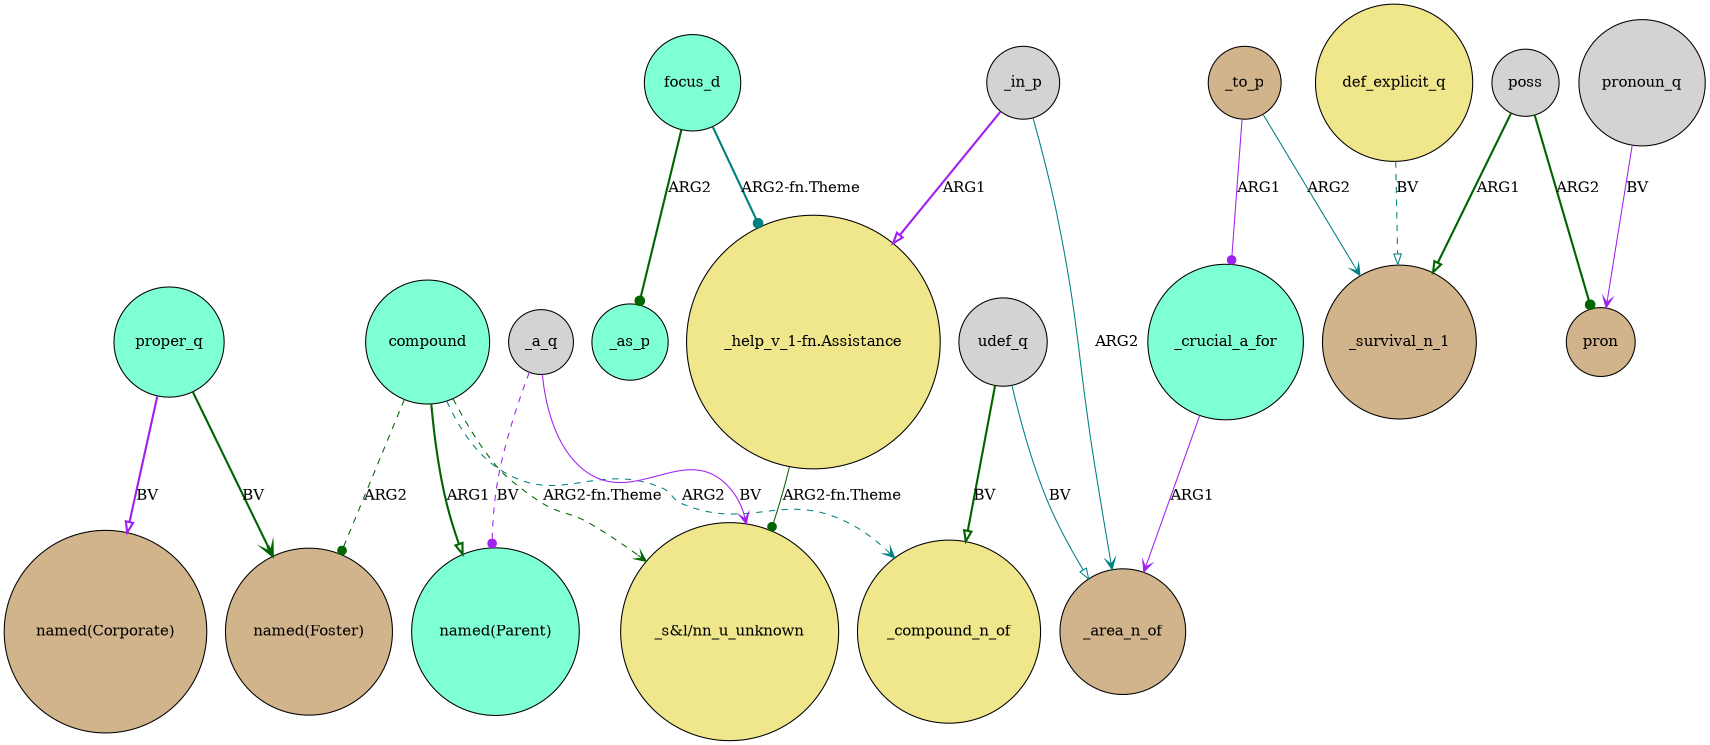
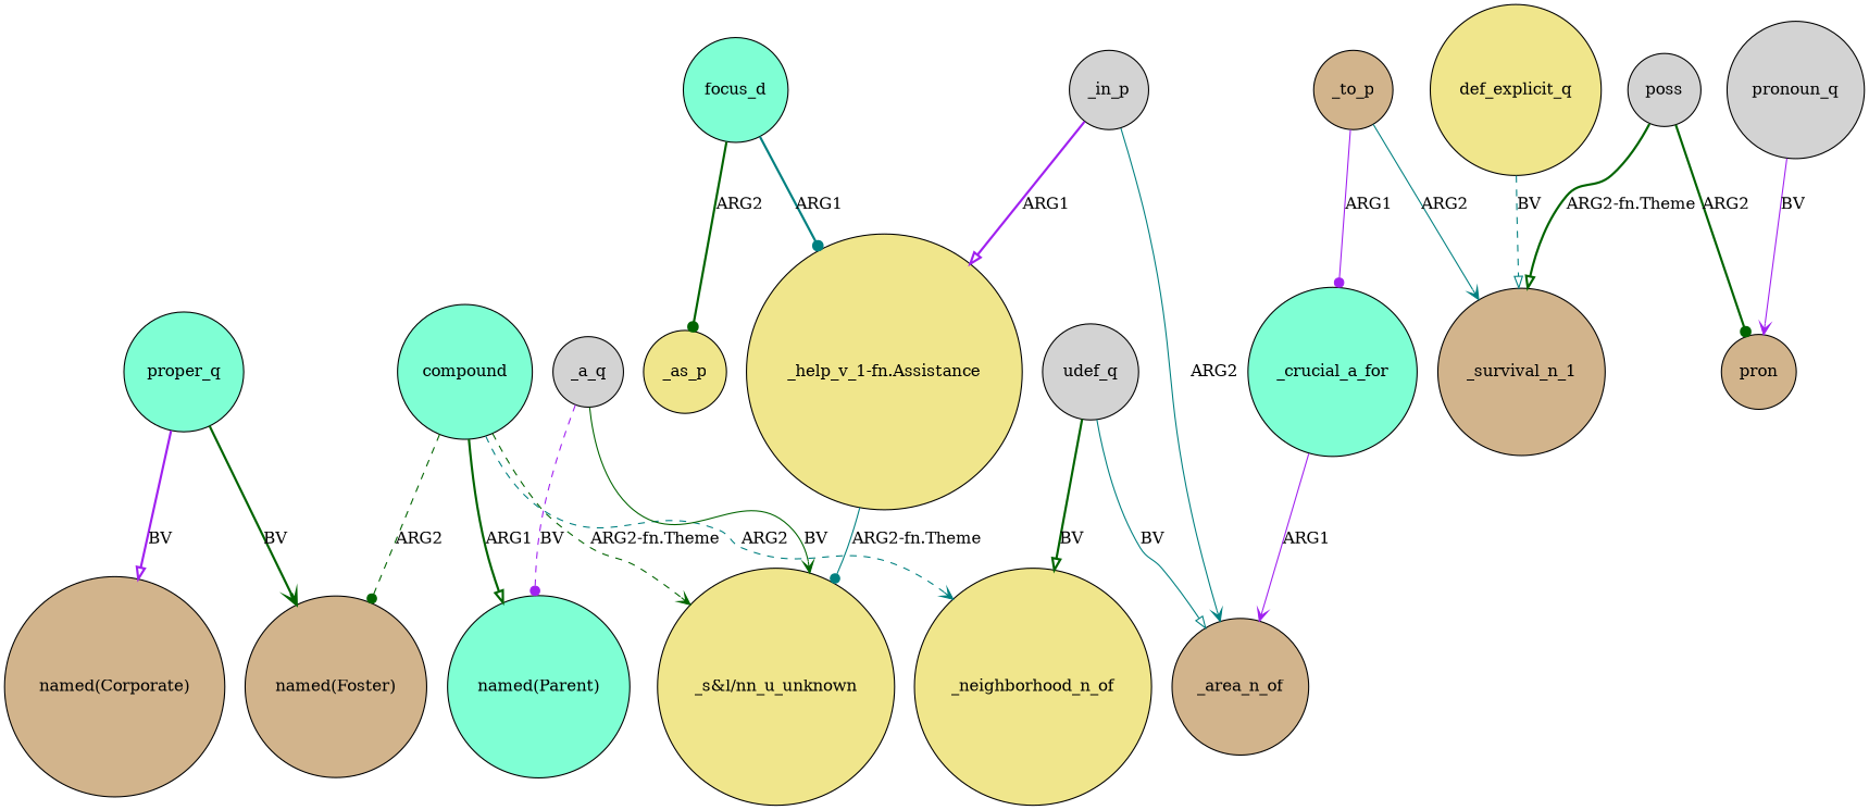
  digraph {
    node [fillcolor=tan shape=circle style=filled]
    edge [arrowhead=vee color=darkgreen style=bold]
    "named(Foster)"
    compound [fillcolor=aquamarine]
    "named(Parent)" [fillcolor=aquamarine]
    "_s&l/nn_u_unknown" [fillcolor=khaki]
-   _neighborhood_n_of [fillcolor=khaki label=_compound_n_of]
+   _neighborhood_n_of [fillcolor=khaki]
    "named(Corporate)"
    poss [fillcolor=lightgrey]
    _survival_n_1
    pron
    _a_q [fillcolor=lightgrey]
    _to_p
    _crucial_a_for [fillcolor=aquamarine]
    _area_n_of
    def_explicit_q [fillcolor=khaki]
    "_help_v_1-fn.Assistance" [fillcolor=khaki]
    focus_d [fillcolor=aquamarine]
-   _as_p [fillcolor=aquamarine]
+   _as_p [fillcolor=khaki]
    proper_q [fillcolor=aquamarine]
    _in_p [fillcolor=lightgrey]
    pronoun_q [fillcolor=lightgrey]
    udef_q [fillcolor=lightgrey]
    compound -> "named(Foster)" [arrowhead=dot label=ARG2 style=dashed]
    compound -> "named(Parent)" [arrowhead=onormal label=ARG1]
    compound -> "_s&l/nn_u_unknown" [label="ARG2-fn.Theme" style=dashed]
    compound -> _neighborhood_n_of [color=teal label=ARG2 style=dashed]
-   poss -> _survival_n_1 [arrowhead=onormal label=ARG1]
+   poss -> _survival_n_1 [arrowhead=onormal label="ARG2-fn.Theme"]
    poss -> pron [arrowhead=dot label=ARG2]
    _a_q -> "named(Parent)" [arrowhead=dot color=purple label=BV style=dashed]
-   _a_q -> "_s&l/nn_u_unknown" [color=purple label=BV style=solid]
+   _a_q -> "_s&l/nn_u_unknown" [label=BV style=solid]
    _to_p -> _survival_n_1 [color=teal label=ARG2 style=solid]
    _to_p -> _crucial_a_for [arrowhead=dot color=purple label=ARG1 style=solid]
    _crucial_a_for -> _area_n_of [color=purple label=ARG1 style=solid]
    def_explicit_q -> _survival_n_1 [arrowhead=onormal color=teal label=BV style=dashed]
-   "_help_v_1-fn.Assistance" -> "_s&l/nn_u_unknown" [arrowhead=dot label="ARG2-fn.Theme" style=solid]
-   focus_d -> "_help_v_1-fn.Assistance" [arrowhead=dot color=teal label="ARG2-fn.Theme"]
+   "_help_v_1-fn.Assistance" -> "_s&l/nn_u_unknown" [arrowhead=dot color=teal label="ARG2-fn.Theme" style=solid]
+   focus_d -> "_help_v_1-fn.Assistance" [arrowhead=dot color=teal label=ARG1]
    focus_d -> _as_p [arrowhead=dot label=ARG2]
    proper_q -> "named(Foster)" [label=BV]
    proper_q -> "named(Corporate)" [arrowhead=onormal color=purple label=BV]
    _in_p -> _area_n_of [color=teal label=ARG2 style=solid]
    _in_p -> "_help_v_1-fn.Assistance" [arrowhead=onormal color=purple label=ARG1]
    pronoun_q -> pron [color=purple label=BV style=solid]
    udef_q -> _neighborhood_n_of [arrowhead=onormal label=BV]
    udef_q -> _area_n_of [arrowhead=onormal color=teal label=BV style=solid]
  }
